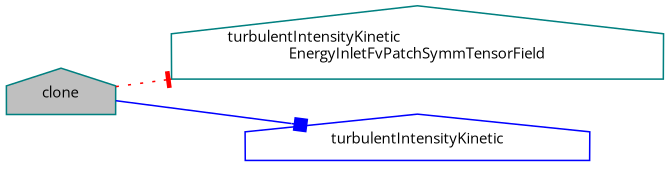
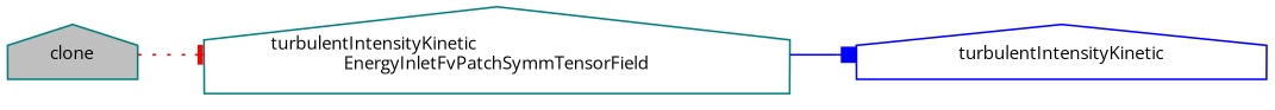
  digraph {
    fontname="Open Sans"
    rankdir=LR
    node [color=teal fontname="Open Sans" fontsize=10 shape=house]
    edge [fontname="Open Sans" fontsize=10 labelfontname=FreeSans labelfontsize=10]
    n1 [fillcolor=grey75 fontcolor=black height=0.2 label=clone style=filled width=0.4]
    n2 [height=0.2 label="turbulentIntensityKinetic\lEnergyInletFvPatchSymmTensorField" width=0.4]
    n3 [color=blue height=0.2 label=turbulentIntensityKinetic width=0.4]
    n1 -> n2 [arrowhead=tee color=red style=dotted]
-   n1 -> n3 [arrowhead=box color=blue style=solid]
+   n2 -> n3 [arrowhead=box color=blue style=solid]
  }
